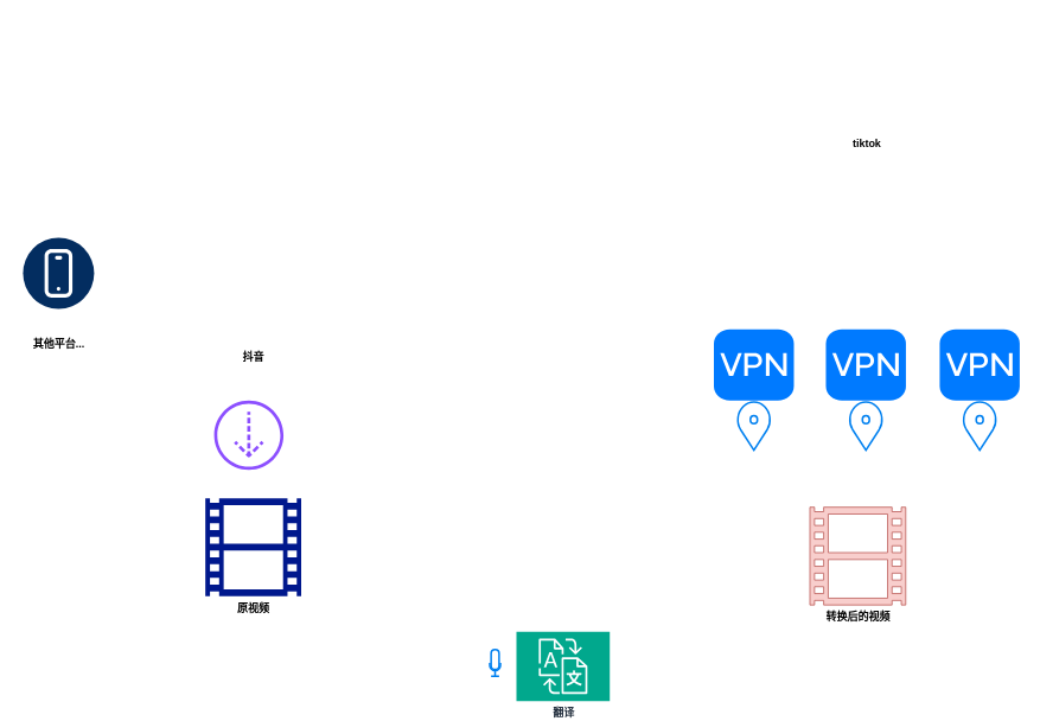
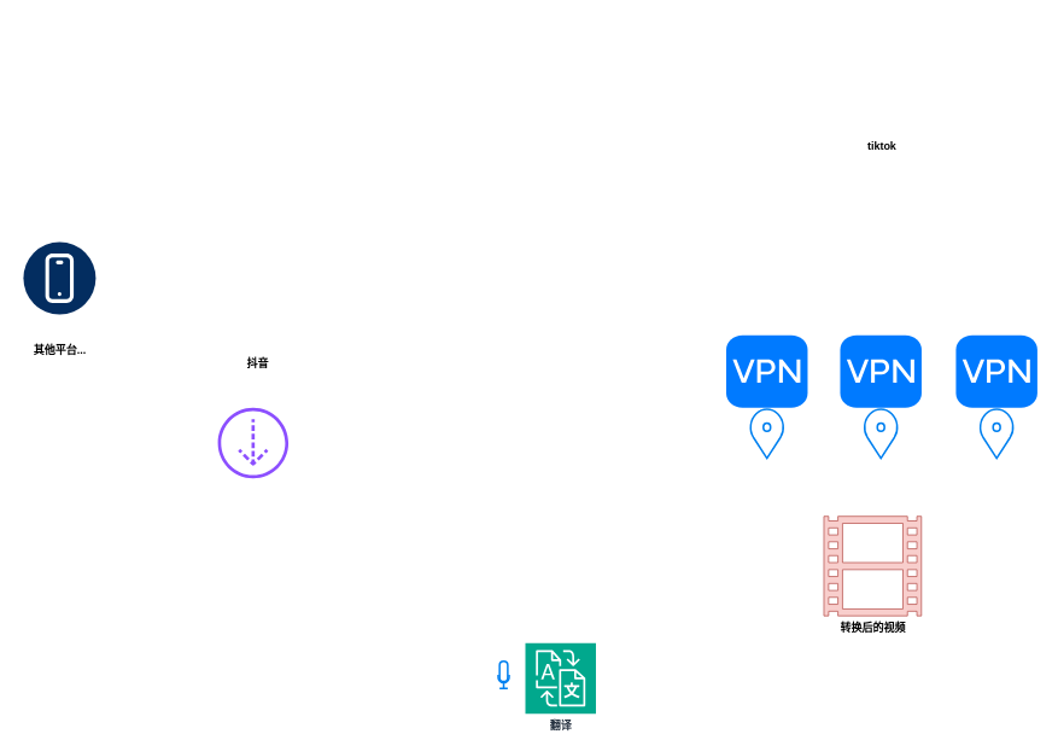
  <mxCell id="0" />
  <mxCell id="1" parent="0" />
  <mxCell id="2" value="tiktok" style="shape=image;html=1;verticalAlign=top;verticalLabelPosition=bottom;labelBackgroundColor=#ffffff;imageAspect=0;aspect=fixed;image=https://cdn0.iconfinder.com/data/icons/logos-brands-7/512/TikTok_logo_app0-128.png;fontStyle=1" vertex="1" parent="1"><mxGeometry x="910.1" y="20" width="128" height="128" as="geometry" /></mxCell>
  <mxCell id="3" value="抖音" style="shape=image;html=1;verticalAlign=top;verticalLabelPosition=bottom;labelBackgroundColor=#ffffff;imageAspect=0;aspect=fixed;image=https://cdn2.iconfinder.com/data/icons/social-media-2421/512/TikTok-128.png;fontStyle=1" vertex="1" parent="1"><mxGeometry x="220" y="260" width="128" height="128" as="geometry" /></mxCell>
  <mxCell id="4" value="" style="sketch=0;outlineConnect=0;fontColor=#232F3E;gradientColor=none;fillColor=#8C4FFF;strokeColor=none;dashed=0;verticalLabelPosition=bottom;verticalAlign=top;align=center;html=1;fontSize=12;fontStyle=1;aspect=fixed;pointerEvents=1;shape=mxgraph.aws4.download_distribution;" vertex="1" parent="1"><mxGeometry x="240" y="450" width="78" height="78" as="geometry" /></mxCell>
- <mxCell id="5" value="原视频" style="sketch=0;aspect=fixed;pointerEvents=1;shadow=0;dashed=0;html=1;strokeColor=none;labelPosition=center;verticalLabelPosition=bottom;verticalAlign=top;align=center;fillColor=#00188D;shape=mxgraph.mscae.general.video;fontStyle=1" vertex="1" parent="1"><mxGeometry x="230.1" y="560" width="107.8" height="110" as="geometry" /></mxCell>
  <mxCell id="6" value="转换后的视频" style="sketch=0;aspect=fixed;pointerEvents=1;shadow=0;dashed=0;html=1;strokeColor=#b85450;labelPosition=center;verticalLabelPosition=bottom;verticalAlign=top;align=center;fillColor=#f8cecc;shape=mxgraph.mscae.general.video;fontStyle=1" vertex="1" parent="1"><mxGeometry x="910.1" y="570" width="107.8" height="110" as="geometry" /></mxCell>
  <mxCell id="7" value="" style="shape=image;html=1;verticalAlign=top;verticalLabelPosition=bottom;labelBackgroundColor=#ffffff;imageAspect=0;aspect=fixed;image=https://cdn4.iconfinder.com/data/icons/ionicons/512/icon-ios7-cloud-upload-outline-128.png;fontStyle=1" vertex="1" parent="1"><mxGeometry x="910.1" y="190" width="128" height="128" as="geometry" /></mxCell>
  <mxCell id="8" value="" style="html=1;strokeWidth=1;shadow=0;dashed=0;shape=mxgraph.ios7.misc.vpn;fillColor=#007AFF;strokeColor=none;buttonText=;strokeColor2=#222222;fontColor=#222222;fontSize=8;verticalLabelPosition=bottom;verticalAlign=top;align=center;sketch=0;fontStyle=1" vertex="1" parent="1"><mxGeometry x="802.1" y="370" width="90" height="80" as="geometry" /></mxCell>
  <mxCell id="9" value="" style="html=1;verticalLabelPosition=bottom;align=center;labelBackgroundColor=#ffffff;verticalAlign=top;strokeWidth=2;strokeColor=#0080F0;shadow=0;dashed=0;shape=mxgraph.ios7.icons.location;fontStyle=1" vertex="1" parent="1"><mxGeometry x="827.1" y="450" width="40" height="56" as="geometry" /></mxCell>
  <mxCell id="10" value="" style="html=1;strokeWidth=1;shadow=0;dashed=0;shape=mxgraph.ios7.misc.vpn;fillColor=#007AFF;strokeColor=none;buttonText=;strokeColor2=#222222;fontColor=#222222;fontSize=8;verticalLabelPosition=bottom;verticalAlign=top;align=center;sketch=0;fontStyle=1" vertex="1" parent="1"><mxGeometry x="928.1" y="370" width="90" height="80" as="geometry" /></mxCell>
  <mxCell id="11" value="" style="html=1;verticalLabelPosition=bottom;align=center;labelBackgroundColor=#ffffff;verticalAlign=top;strokeWidth=2;strokeColor=#0080F0;shadow=0;dashed=0;shape=mxgraph.ios7.icons.location;fontStyle=1" vertex="1" parent="1"><mxGeometry x="953.1" y="450" width="40" height="56" as="geometry" /></mxCell>
  <mxCell id="12" value="" style="html=1;strokeWidth=1;shadow=0;dashed=0;shape=mxgraph.ios7.misc.vpn;fillColor=#007AFF;strokeColor=none;buttonText=;strokeColor2=#222222;fontColor=#222222;fontSize=8;verticalLabelPosition=bottom;verticalAlign=top;align=center;sketch=0;fontStyle=1" vertex="1" parent="1"><mxGeometry x="1056.1" y="370" width="90" height="80" as="geometry" /></mxCell>
  <mxCell id="13" value="" style="html=1;verticalLabelPosition=bottom;align=center;labelBackgroundColor=#ffffff;verticalAlign=top;strokeWidth=2;strokeColor=#0080F0;shadow=0;dashed=0;shape=mxgraph.ios7.icons.location;fontStyle=1" vertex="1" parent="1"><mxGeometry x="1081.1" y="450" width="40" height="56" as="geometry" /></mxCell>
  <mxCell id="14" value="" style="html=1;verticalLabelPosition=bottom;align=center;labelBackgroundColor=#ffffff;verticalAlign=top;strokeWidth=2;strokeColor=#0080F0;shadow=0;dashed=0;shape=mxgraph.ios7.icons.microphone;fontStyle=1" vertex="1" parent="1"><mxGeometry x="550" y="730" width="12" height="30" as="geometry" /></mxCell>
- <mxCell id="15" value="翻译" style="sketch=0;points=[[0,0,0],[0.25,0,0],[0.5,0,0],[0.75,0,0],[1,0,0],[0,1,0],[0.25,1,0],[0.5,1,0],[0.75,1,0],[1,1,0],[0,0.25,0],[0,0.5,0],[0,0.75,0],[1,0.25,0],[1,0.5,0],[1,0.75,0]];outlineConnect=0;fontColor=#232F3E;fillColor=#01A88D;strokeColor=#ffffff;dashed=0;verticalLabelPosition=bottom;verticalAlign=top;align=center;html=1;fontSize=12;fontStyle=1;aspect=fixed;shape=mxgraph.aws4.resourceIcon;resIcon=mxgraph.aws4.translate;" vertex="1" parent="1"><mxGeometry x="580" y="710" width="105" height="78" as="geometry" /></mxCell>
+ <mxCell id="15" value="翻译" style="sketch=0;points=[[0,0,0],[0.25,0,0],[0.5,0,0],[0.75,0,0],[1,0,0],[0,1,0],[0.25,1,0],[0.5,1,0],[0.75,1,0],[1,1,0],[0,0.25,0],[0,0.5,0],[0,0.75,0],[1,0.25,0],[1,0.5,0],[1,0.75,0]];outlineConnect=0;fontColor=#232F3E;fillColor=#01A88D;strokeColor=#ffffff;dashed=0;verticalLabelPosition=bottom;verticalAlign=top;align=center;html=1;fontSize=12;fontStyle=1;aspect=fixed;shape=mxgraph.aws4.resourceIcon;resIcon=mxgraph.aws4.translate;" vertex="1" parent="1"><mxGeometry x="580" y="710" width="78" height="78" as="geometry" /></mxCell>
  <mxCell id="16" value="其他平台..." style="verticalLabelPosition=bottom;aspect=fixed;html=1;shape=mxgraph.salesforce.apps2;fontStyle=1" vertex="1" parent="1"><mxGeometry x="20" y="267" width="90" height="80" as="geometry" /></mxCell>
